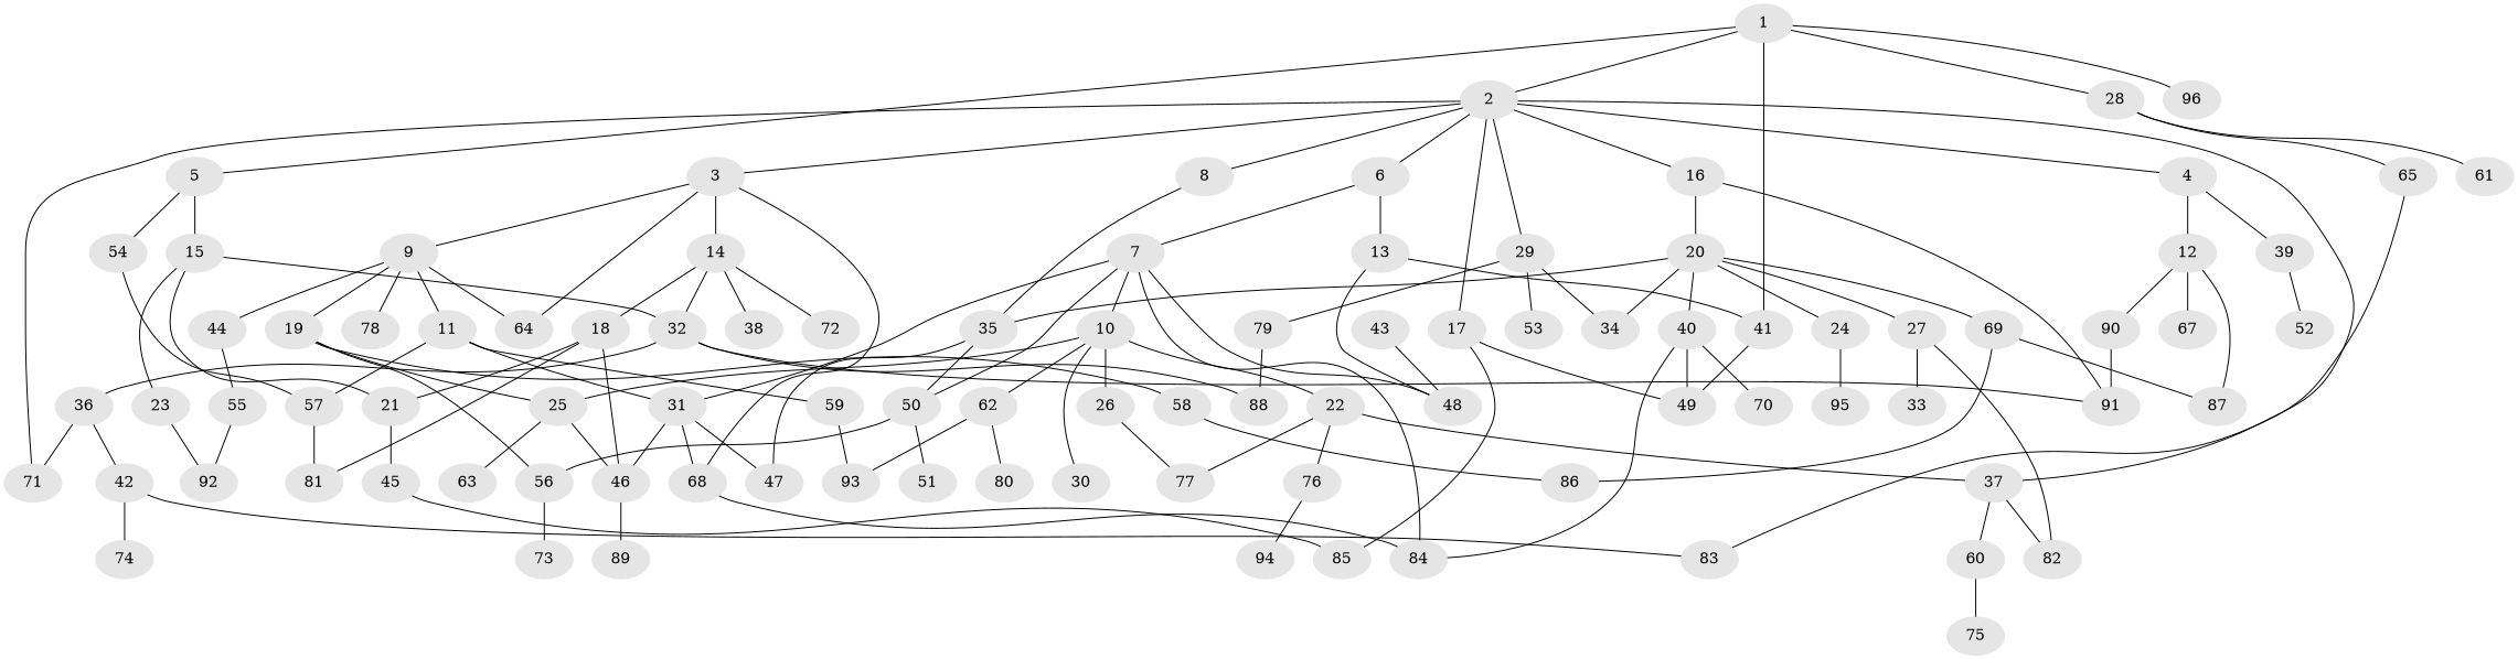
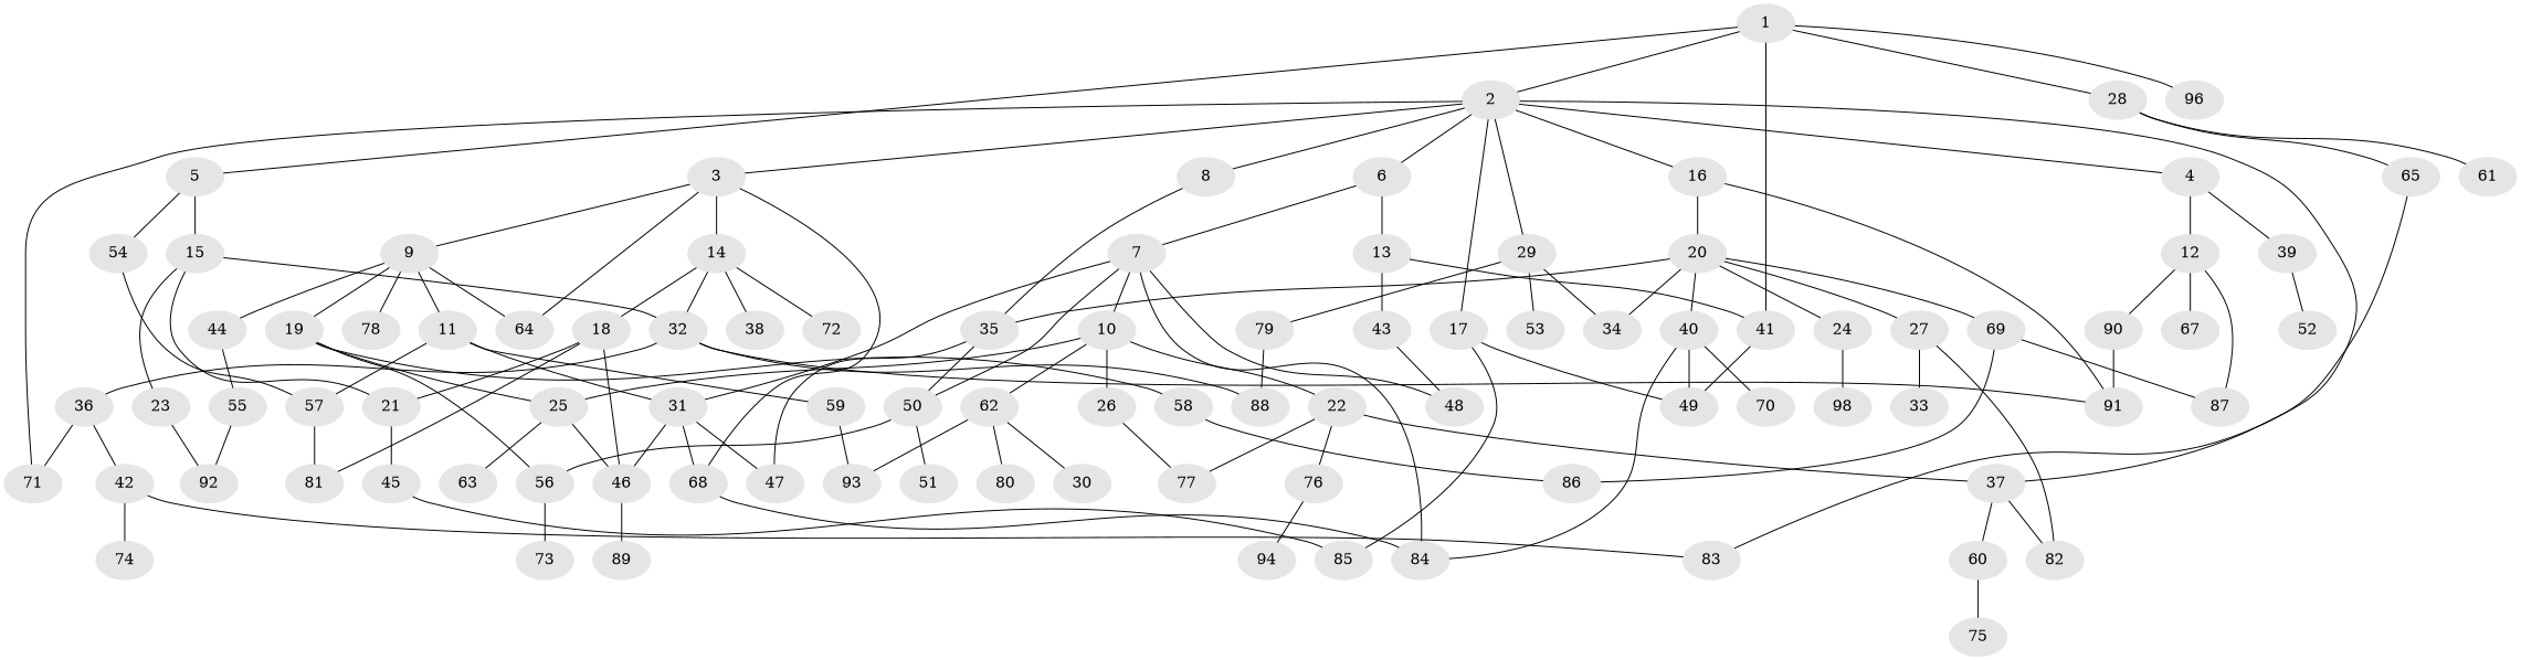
  graph {
    node [color=gray90 style=filled]
    1
    2
    5
    28
    41
    n6 [label=96]
    3
    4
    6
    8
    16
    17
    29
    37
    71
    15
    54
    61
    65
    49
    9
    14
    64
    68
    12
    39
    7
    13
    35
    20
    91
    85
    34
    53
    79
    82
    60
    69
    87
    86
    11
    19
    44
    78
    18
    32
    38
    72
    84
    67
    90
    52
    21
    23
    57
    10
    31
    48
    50
    43
    22
    25
    26
    30
    62
    46
    47
    56
    51
    59
    58
    55
    76
    77
    63
    93
    80
    81
    36
    88
    45
    92
    24
    27
    40
    89
    73
-   95
+   95 [label=98]
    33
    70
    94
    83
    42
    74
    75
    1 -- 2
    1 -- 5
    1 -- 28
    1 -- 41
    1 -- n6
    2 -- 3
    2 -- 4
    2 -- 6
    2 -- 8
    2 -- 16
    2 -- 17
    2 -- 29
    2 -- 37
    2 -- 71
    5 -- 15
    5 -- 54
    28 -- 61
    28 -- 65
    41 -- 49
    3 -- 9
    3 -- 14
    3 -- 64
    3 -- 68
    4 -- 12
    4 -- 39
    6 -- 7
    6 -- 13
    8 -- 35
    16 -- 20
    16 -- 91
    17 -- 49
    17 -- 85
    29 -- 34
    29 -- 53
    29 -- 79
    37 -- 82
    37 -- 60
    15 -- 32
    15 -- 21
    15 -- 23
    54 -- 57
    65 -- 83
    9 -- 64
    9 -- 11
    9 -- 19
    9 -- 44
    9 -- 78
    14 -- 18
    14 -- 32
    14 -- 38
    14 -- 72
    68 -- 84
    12 -- 87
    12 -- 67
    12 -- 90
    39 -- 52
    7 -- 84
    7 -- 10
    7 -- 31
    7 -- 48
    7 -- 50
    13 -- 41
-   13 -- 48
+   13 -- 43
    35 -- 50
    35 -- 47
    20 -- 35
    20 -- 34
    20 -- 69
    20 -- 24
    20 -- 27
    20 -- 40
    79 -- 88
    60 -- 75
    69 -- 87
    69 -- 86
    11 -- 57
    11 -- 31
    11 -- 59
    19 -- 25
    19 -- 56
    19 -- 58
    44 -- 55
    18 -- 21
    18 -- 46
    18 -- 81
    32 -- 91
    32 -- 36
    32 -- 88
    90 -- 91
    21 -- 45
    23 -- 92
    57 -- 81
    10 -- 22
    10 -- 25
    10 -- 26
-   10 -- 30
+   62 -- 30
    10 -- 62
    31 -- 68
    31 -- 46
    31 -- 47
    50 -- 56
    50 -- 51
    43 -- 48
    22 -- 37
    22 -- 76
    22 -- 77
    25 -- 46
    25 -- 63
    26 -- 77
    62 -- 93
    62 -- 80
    46 -- 89
    56 -- 73
    59 -- 93
    58 -- 86
    55 -- 92
    76 -- 94
    36 -- 71
    36 -- 42
    45 -- 85
    24 -- 95
    27 -- 82
    27 -- 33
    40 -- 49
    40 -- 84
    40 -- 70
    42 -- 83
    42 -- 74
  }
